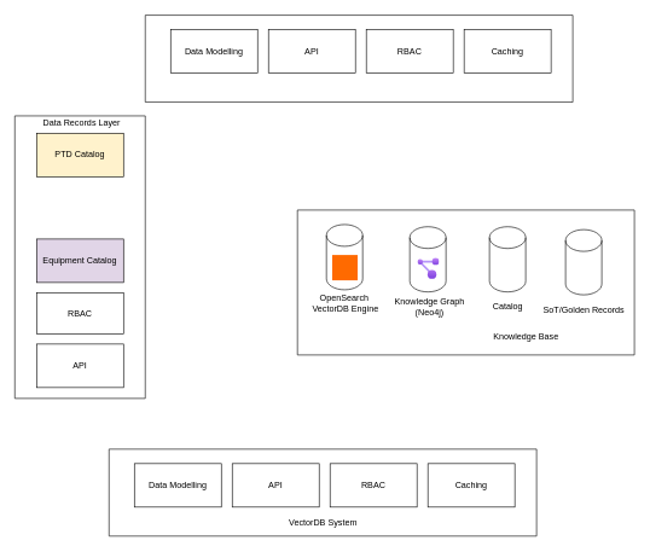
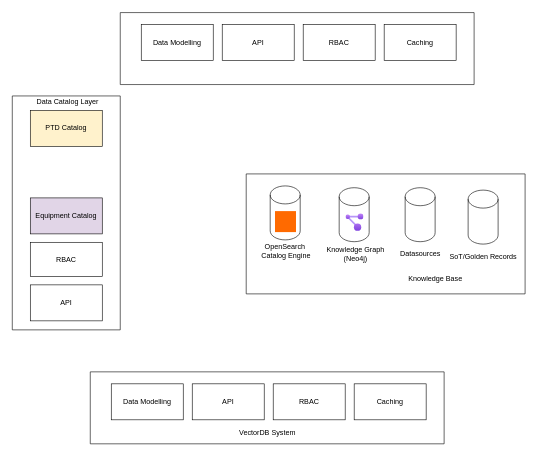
  <mxCell id="0" />
  <mxCell id="1" parent="0" />
  <mxCell id="2" value="" style="swimlane;startSize=0;" vertex="1" parent="1"><mxGeometry x="200" y="20" width="590" height="120" as="geometry" /></mxCell>
  <mxCell id="3" value="Data Modelling" style="rounded=0;whiteSpace=wrap;html=1;" vertex="1" parent="2"><mxGeometry x="35" y="20" width="120" height="60" as="geometry" /></mxCell>
  <mxCell id="4" value="API" style="rounded=0;whiteSpace=wrap;html=1;" vertex="1" parent="2"><mxGeometry x="170" y="20" width="120" height="60" as="geometry" /></mxCell>
  <mxCell id="5" value="RBAC" style="rounded=0;whiteSpace=wrap;html=1;" vertex="1" parent="2"><mxGeometry x="305" y="20" width="120" height="60" as="geometry" /></mxCell>
  <mxCell id="6" value="Caching" style="rounded=0;whiteSpace=wrap;html=1;" vertex="1" parent="2"><mxGeometry x="440" y="20" width="120" height="60" as="geometry" /></mxCell>
  <mxCell id="7" value="" style="group" vertex="1" connectable="0" parent="1"><mxGeometry x="20" y="159" width="180" height="390" as="geometry" /></mxCell>
  <mxCell id="8" value="" style="swimlane;startSize=0;" vertex="1" parent="7"><mxGeometry width="180" height="390" as="geometry" /></mxCell>
- <mxCell id="9" value="Data Records Layer" style="text;html=1;align=center;verticalAlign=middle;resizable=0;points=[];autosize=1;strokeColor=none;fillColor=none;" vertex="1" parent="8"><mxGeometry x="27" y="-5" width="130" height="30" as="geometry" /></mxCell>
+ <mxCell id="9" value="Data Catalog Layer" style="text;html=1;align=center;verticalAlign=middle;resizable=0;points=[];autosize=1;strokeColor=none;fillColor=none;" vertex="1" parent="8"><mxGeometry x="27" y="-5" width="130" height="30" as="geometry" /></mxCell>
  <mxCell id="10" value="" style="group" vertex="1" connectable="0" parent="8"><mxGeometry x="30" y="19" width="120" height="277" as="geometry" /></mxCell>
  <mxCell id="11" value="PTD Catalog" style="rounded=0;whiteSpace=wrap;html=1;fillColor=#fff2cc;" vertex="1" parent="10"><mxGeometry y="5" width="120" height="60" as="geometry" /></mxCell>
  <mxCell id="12" value="Equipment Catalog" style="rounded=0;whiteSpace=wrap;html=1;fillColor=#e1d5e7;" vertex="1" parent="10"><mxGeometry y="151" width="120" height="60" as="geometry" /></mxCell>
  <mxCell id="13" value="RBAC" style="rounded=0;whiteSpace=wrap;html=1;direction=west;" vertex="1" parent="10"><mxGeometry y="225" width="120" height="57" as="geometry" /></mxCell>
  <mxCell id="14" value="API" style="rounded=0;whiteSpace=wrap;html=1;direction=west;" vertex="1" parent="7"><mxGeometry x="30" y="315" width="120" height="60" as="geometry" /></mxCell>
  <mxCell id="15" value="" style="swimlane;startSize=0;" vertex="1" parent="1"><mxGeometry x="410" y="289" width="465" height="200" as="geometry" /></mxCell>
  <mxCell id="16" value="" style="group" vertex="1" connectable="0" parent="15"><mxGeometry x="245" y="23" width="90" height="126" as="geometry" /></mxCell>
  <mxCell id="17" value="" style="group" vertex="1" connectable="0" parent="16"><mxGeometry x="20" width="50" height="90" as="geometry" /></mxCell>
  <mxCell id="18" value="" style="shape=cylinder3;whiteSpace=wrap;html=1;boundedLbl=1;backgroundOutline=1;size=15;" vertex="1" parent="17"><mxGeometry width="50" height="90" as="geometry" /></mxCell>
- <mxCell id="19" value="Catalog" style="text;html=1;align=center;verticalAlign=middle;resizable=0;points=[];autosize=1;strokeColor=none;fillColor=none;" vertex="1" parent="16"><mxGeometry y="96" width="90" height="30" as="geometry" /></mxCell>
+ <mxCell id="19" value="Datasources" style="text;html=1;align=center;verticalAlign=middle;resizable=0;points=[];autosize=1;strokeColor=none;fillColor=none;" vertex="1" parent="16"><mxGeometry y="96" width="90" height="30" as="geometry" /></mxCell>
  <mxCell id="20" value="" style="group" vertex="1" connectable="0" parent="15"><mxGeometry x="370" y="27" width="50" height="90" as="geometry" /></mxCell>
  <mxCell id="21" value="" style="shape=cylinder3;whiteSpace=wrap;html=1;boundedLbl=1;backgroundOutline=1;size=15;" vertex="1" parent="20"><mxGeometry width="50" height="90" as="geometry" /></mxCell>
  <mxCell id="22" value="SoT/Golden Records" style="text;html=1;align=center;verticalAlign=middle;resizable=0;points=[];autosize=1;strokeColor=none;fillColor=none;" vertex="1" parent="15"><mxGeometry x="325" y="123" width="140" height="30" as="geometry" /></mxCell>
  <mxCell id="23" value="Knowledge Base" style="text;html=1;align=center;verticalAlign=middle;resizable=0;points=[];autosize=1;strokeColor=none;fillColor=none;" vertex="1" parent="15"><mxGeometry x="260" y="160" width="110" height="30" as="geometry" /></mxCell>
  <mxCell id="24" value="" style="shape=cylinder3;whiteSpace=wrap;html=1;boundedLbl=1;backgroundOutline=1;size=15;" vertex="1" parent="1"><mxGeometry x="450" y="309" width="50" height="90" as="geometry" /></mxCell>
  <mxCell id="25" value="" style="points=[];html=1;align=center;shadow=0;dashed=0;fillColor=#FF6A00;strokeColor=none;shape=mxgraph.alibaba_cloud.opensearch;" vertex="1" parent="1"><mxGeometry x="458" y="351" width="35" height="35" as="geometry" /></mxCell>
- <mxCell id="26" value="OpenSearch&amp;nbsp;&lt;div&gt;VectorDB Engine&lt;/div&gt;" style="text;html=1;align=center;verticalAlign=middle;resizable=0;points=[];autosize=1;strokeColor=none;fillColor=none;" vertex="1" parent="1"><mxGeometry x="420.5" y="398" width="110" height="40" as="geometry" /></mxCell>
+ <mxCell id="26" value="OpenSearch&amp;nbsp;&lt;div&gt;Catalog Engine&lt;/div&gt;" style="text;html=1;align=center;verticalAlign=middle;resizable=0;points=[];autosize=1;strokeColor=none;fillColor=none;" vertex="1" parent="1"><mxGeometry x="420.5" y="398" width="110" height="40" as="geometry" /></mxCell>
  <mxCell id="27" value="" style="group" vertex="1" connectable="0" parent="1"><mxGeometry x="543" y="312" width="109" height="131" as="geometry" /></mxCell>
  <mxCell id="28" value="" style="group" vertex="1" connectable="0" parent="27"><mxGeometry x="22" width="50" height="90" as="geometry" /></mxCell>
  <mxCell id="29" value="" style="shape=cylinder3;whiteSpace=wrap;html=1;boundedLbl=1;backgroundOutline=1;size=15;" vertex="1" parent="28"><mxGeometry width="50" height="90" as="geometry" /></mxCell>
  <mxCell id="30" value="" style="image;html=1;points=[];align=center;fontSize=12;image=img/lib/azure2/management_governance/Resource_Graph_Explorer.svg;" vertex="1" parent="28"><mxGeometry x="11" y="43" width="30" height="30" as="geometry" /></mxCell>
  <mxCell id="31" value="Knowledge Graph&lt;br&gt;(Neo4j)" style="text;html=1;align=center;verticalAlign=middle;resizable=0;points=[];autosize=1;strokeColor=none;fillColor=none;" vertex="1" parent="27"><mxGeometry x="-11" y="91" width="120" height="40" as="geometry" /></mxCell>
  <mxCell id="32" value="" style="swimlane;startSize=0;" vertex="1" parent="1"><mxGeometry x="150" y="619" width="590" height="120" as="geometry" /></mxCell>
  <mxCell id="33" value="Data Modelling" style="rounded=0;whiteSpace=wrap;html=1;" vertex="1" parent="32"><mxGeometry x="35" y="20" width="120" height="60" as="geometry" /></mxCell>
  <mxCell id="34" value="VectorDB System" style="text;html=1;align=center;verticalAlign=middle;resizable=0;points=[];autosize=1;strokeColor=none;fillColor=none;" vertex="1" parent="32"><mxGeometry x="235" y="87" width="120" height="30" as="geometry" /></mxCell>
  <mxCell id="35" value="API" style="rounded=0;whiteSpace=wrap;html=1;" vertex="1" parent="32"><mxGeometry x="170" y="20" width="120" height="60" as="geometry" /></mxCell>
  <mxCell id="36" value="RBAC" style="rounded=0;whiteSpace=wrap;html=1;" vertex="1" parent="32"><mxGeometry x="305" y="20" width="120" height="60" as="geometry" /></mxCell>
  <mxCell id="37" value="Caching" style="rounded=0;whiteSpace=wrap;html=1;" vertex="1" parent="32"><mxGeometry x="440" y="20" width="120" height="60" as="geometry" /></mxCell>
